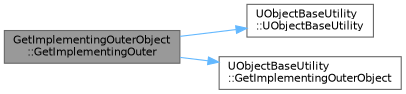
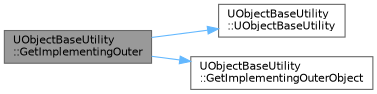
  digraph {
    rankdir=LR
    node [color=grey40 fillcolor=white fontname=Helvetica fontsize=10 shape=box style=filled]
    edge [color=steelblue1 fontname=Helvetica fontsize=10 labelfontname=Helvetica labelfontsize=10 style=solid]
-   n1 [color=gray40 fillcolor=grey60 fontcolor=black height=0.2 label="GetImplementingOuterObject\l::GetImplementingOuter" width=0.4]
+   n1 [color=gray40 fillcolor=grey60 fontcolor=black height=0.2 label="UObjectBaseUtility\l::GetImplementingOuter" width=0.4]
    n2 [height=0.2 label="UObjectBaseUtility\l::UObjectBaseUtility" width=0.4]
    n3 [height=0.2 label="UObjectBaseUtility\l::GetImplementingOuterObject" width=0.4]
    n1 -> n2
    n1 -> n3
  }
